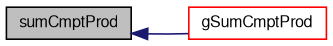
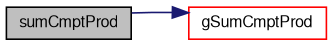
  digraph {
    rankdir=LR
    node [fontname=FreeSans fontsize=10 shape=record]
    n1 [color=black fillcolor=grey75 fontcolor=black height=0.2 label=sumCmptProd style=filled width=0.4]
    n2 [color=red height=0.2 label=gSumCmptProd width=0.4]
-   n1 -> n2 [color=midnightblue dir=back fontname=FreeSans fontsize=10 labelfontname=FreeSans labelfontsize=10 style=solid]
+   n2 -> n1 [color=midnightblue dir=back fontname=FreeSans fontsize=10 labelfontname=FreeSans labelfontsize=10 style=solid]
  }
